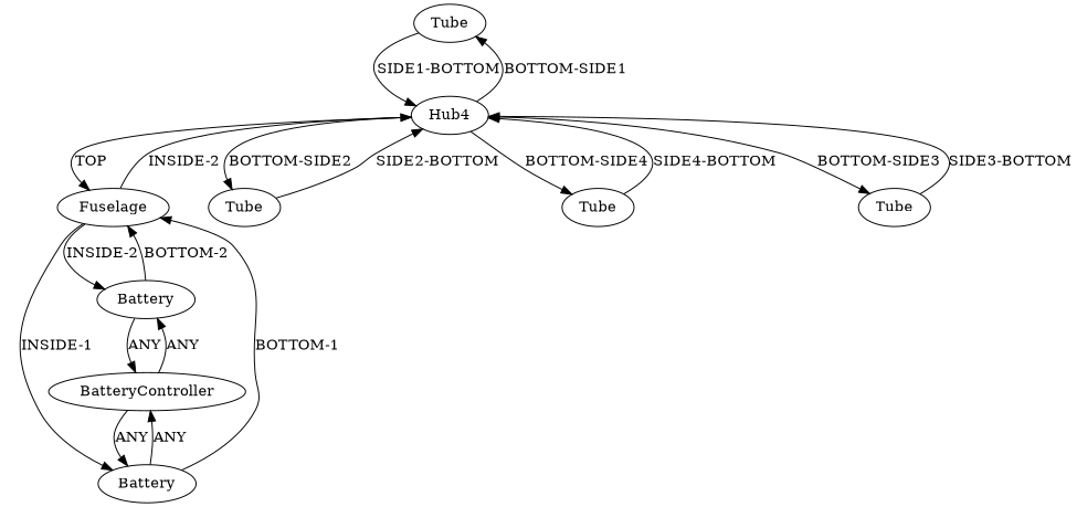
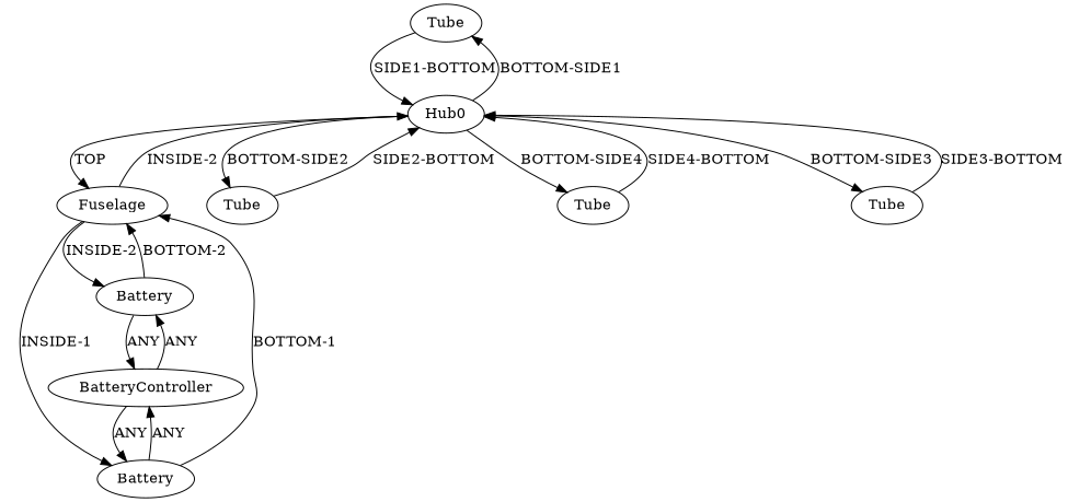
  digraph {
    n1 [instance=Tube_instance_2 label=Tube]
-   n2 [instance=Hub4_instance_1 label=Hub4]
+   n2 [instance=Hub4_instance_1 label=Hub0]
    n3 [instance=Fuselage_instance_1 label=Fuselage]
    n4 [instance=Tube_instance_6 label=Tube]
    n5 [instance=Tube_instance_7 label=Tube]
    n6 [instance=Tube_instance_8 label=Tube]
    n7 [instance=Battery_instance_1 label=Battery]
    n8 [instance=BatteryController_instance_1 label=BatteryController]
    n9 [instance=Battery_instance_2 label=Battery]
    n1 -> n2 [label="SIDE1-BOTTOM"]
    n2 -> n1 [label="BOTTOM-SIDE1"]
    n2 -> n3 [label=TOP]
    n2 -> n4 [label="BOTTOM-SIDE2"]
    n2 -> n5 [label="BOTTOM-SIDE4"]
    n2 -> n6 [label="BOTTOM-SIDE3"]
    n3 -> n2 [label="INSIDE-2"]
    n3 -> n7 [label="INSIDE-1"]
    n3 -> n9 [label="INSIDE-2"]
    n4 -> n2 [label="SIDE2-BOTTOM"]
    n5 -> n2 [label="SIDE4-BOTTOM"]
    n6 -> n2 [label="SIDE3-BOTTOM"]
    n7 -> n3 [label="BOTTOM-1"]
    n7 -> n8 [label=ANY]
    n8 -> n7 [label=ANY]
    n8 -> n9 [label=ANY]
    n9 -> n3 [label="BOTTOM-2"]
    n9 -> n8 [label=ANY]
  }
